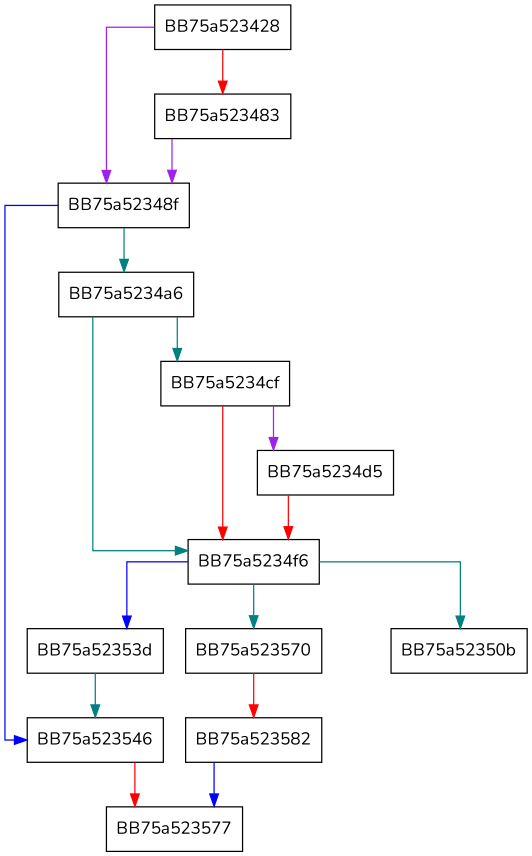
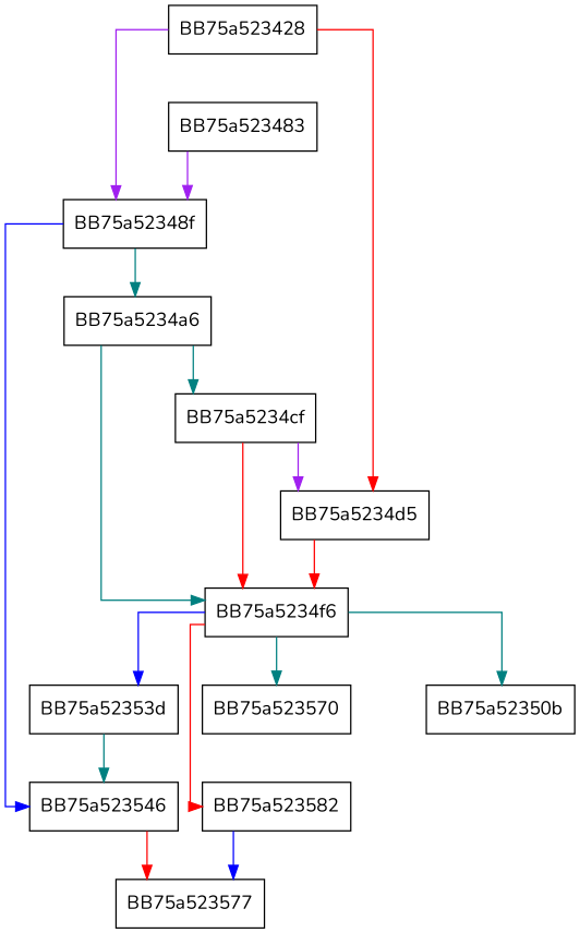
  digraph {
    fontname=Nunito
    splines=ortho
    node [fontname=Nunito shape=box]
    edge [color=teal fontname=Nunito]
    BB75a523428
    BB75a52348f
    BB75a523483
    BB75a523546
    BB75a5234a6
    BB75a523577
    BB75a5234f6
    BB75a5234cf
    BB75a523570
    BB75a523582
    BB75a52353d
    BB75a52350b
    BB75a5234d5
    BB75a523428 -> BB75a52348f [color=purple]
-   BB75a523428 -> BB75a523483 [color=red]
+   BB75a523428 -> BB75a5234d5 [color=red]
    BB75a52348f -> BB75a523546 [color=blue]
    BB75a52348f -> BB75a5234a6
    BB75a523483 -> BB75a52348f [color=purple]
    BB75a523546 -> BB75a523577 [color=red]
    BB75a5234a6 -> BB75a5234f6
    BB75a5234a6 -> BB75a5234cf
    BB75a5234f6 -> BB75a523570
    BB75a5234f6 -> BB75a52353d [color=blue]
    BB75a5234f6 -> BB75a52350b
    BB75a5234cf -> BB75a5234f6 [color=red]
    BB75a5234cf -> BB75a5234d5 [color=purple]
-   BB75a523570 -> BB75a523582 [color=red]
+   BB75a5234f6 -> BB75a523582 [color=red]
    BB75a523582 -> BB75a523577 [color=blue]
    BB75a52353d -> BB75a523546
    BB75a5234d5 -> BB75a5234f6 [color=red]
  }
